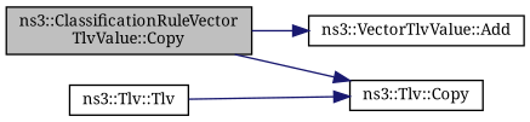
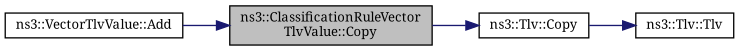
  digraph {
    fontname="Noto Serif"
    rankdir=LR
    node [color=black fillcolor=white fontname="Noto Serif" fontsize=10 shape=record style=filled]
    edge [color=midnightblue fontname="Noto Serif" fontsize=10 labelfontname=Helvetica labelfontsize=10 style=solid]
    n1 [fillcolor=grey75 fontcolor=black height=0.2 label="ns3::ClassificationRuleVector\lTlvValue::Copy" width=0.4]
    n2 [height=0.2 label="ns3::VectorTlvValue::Add" width=0.4]
    n3 [height=0.2 label="ns3::Tlv::Copy" width=0.4]
    n4 [height=0.2 label="ns3::Tlv::Tlv" width=0.4]
-   n1 -> n2
+   n2 -> n1
    n1 -> n3
-   n4 -> n3
+   n3 -> n4
  }
